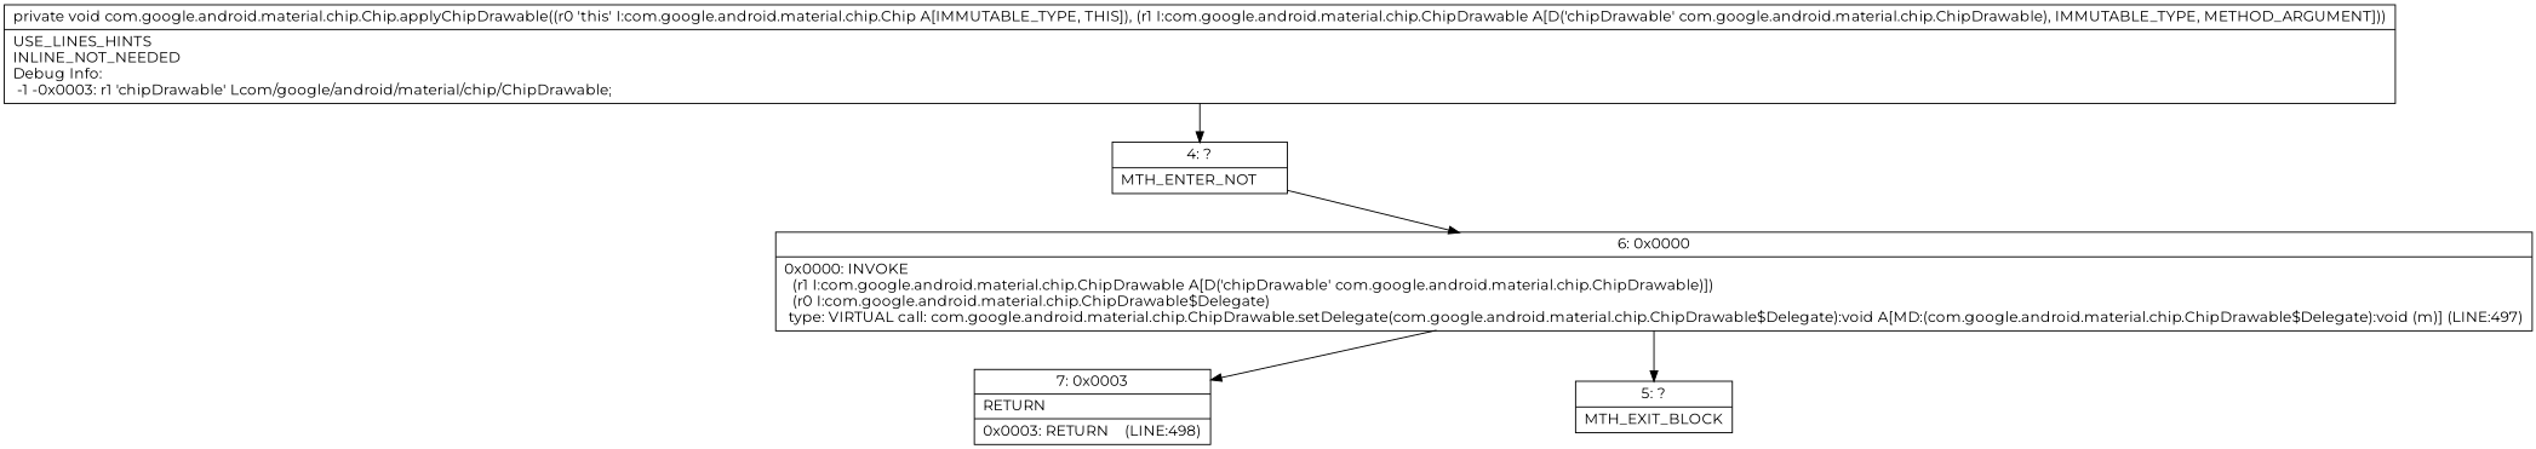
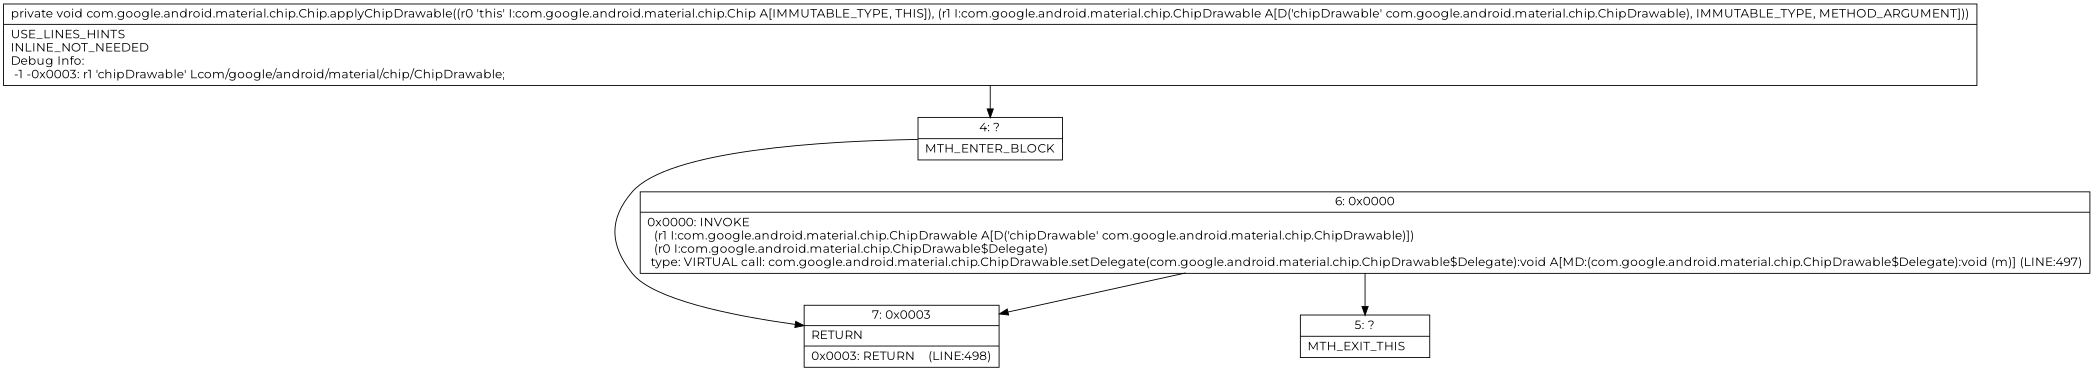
  digraph {
    fontname=Montserrat
    node [fontname=Montserrat shape=record]
    edge [fontname=Montserrat]
-   n1 [label="{4\:\ ?|MTH_ENTER_NOT\l}"]
+   n1 [label="{4\:\ ?|MTH_ENTER_BLOCK\l}"]
    n2 [label="{6\:\ 0x0000|0x0000: INVOKE  \l  (r1 I:com.google.android.material.chip.ChipDrawable A[D('chipDrawable' com.google.android.material.chip.ChipDrawable)])\l  (r0 I:com.google.android.material.chip.ChipDrawable$Delegate)\l type: VIRTUAL call: com.google.android.material.chip.ChipDrawable.setDelegate(com.google.android.material.chip.ChipDrawable$Delegate):void A[MD:(com.google.android.material.chip.ChipDrawable$Delegate):void (m)] (LINE:497)\l}"]
    n3 [label="{7\:\ 0x0003|RETURN\l|0x0003: RETURN    (LINE:498)\l}"]
-   n4 [label="{5\:\ ?|MTH_EXIT_BLOCK\l}"]
+   n4 [label="{5\:\ ?|MTH_EXIT_THIS\l}"]
    n5 [label="{private void com.google.android.material.chip.Chip.applyChipDrawable((r0 'this' I:com.google.android.material.chip.Chip A[IMMUTABLE_TYPE, THIS]), (r1 I:com.google.android.material.chip.ChipDrawable A[D('chipDrawable' com.google.android.material.chip.ChipDrawable), IMMUTABLE_TYPE, METHOD_ARGUMENT]))  | USE_LINES_HINTS\lINLINE_NOT_NEEDED\lDebug Info:\l  \-1 \-0x0003: r1 'chipDrawable' Lcom\/google\/android\/material\/chip\/ChipDrawable;\l}"]
-   n1 -> n2
+   n1 -> n3
    n2 -> n3
    n2 -> n4
    n5 -> n1
  }
